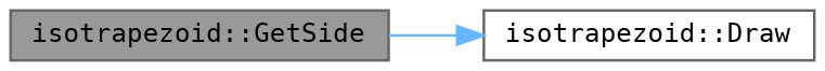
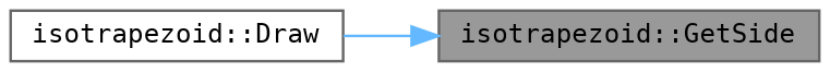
  digraph {
    rankdir=RL
    fontname="DejaVu Sans Mono"
    node [fontname="DejaVu Sans Mono" fontsize=10 shape=box style=filled]
    n1 [color=gray40 fillcolor=grey60 fontcolor=black height=0.2 label="isotrapezoid::GetSide" width=0.4]
    n2 [color=grey40 fillcolor=white height=0.2 label="isotrapezoid::Draw" width=0.4]
-   n2 -> n1 [color=steelblue1 dir=back fontname="DejaVu Sans Mono" fontsize=10 labelfontname=Helvetica labelfontsize=10 style=solid]
+   n1 -> n2 [color=steelblue1 dir=back fontname="DejaVu Sans Mono" fontsize=10 labelfontname=Helvetica labelfontsize=10 style=solid]
  }
